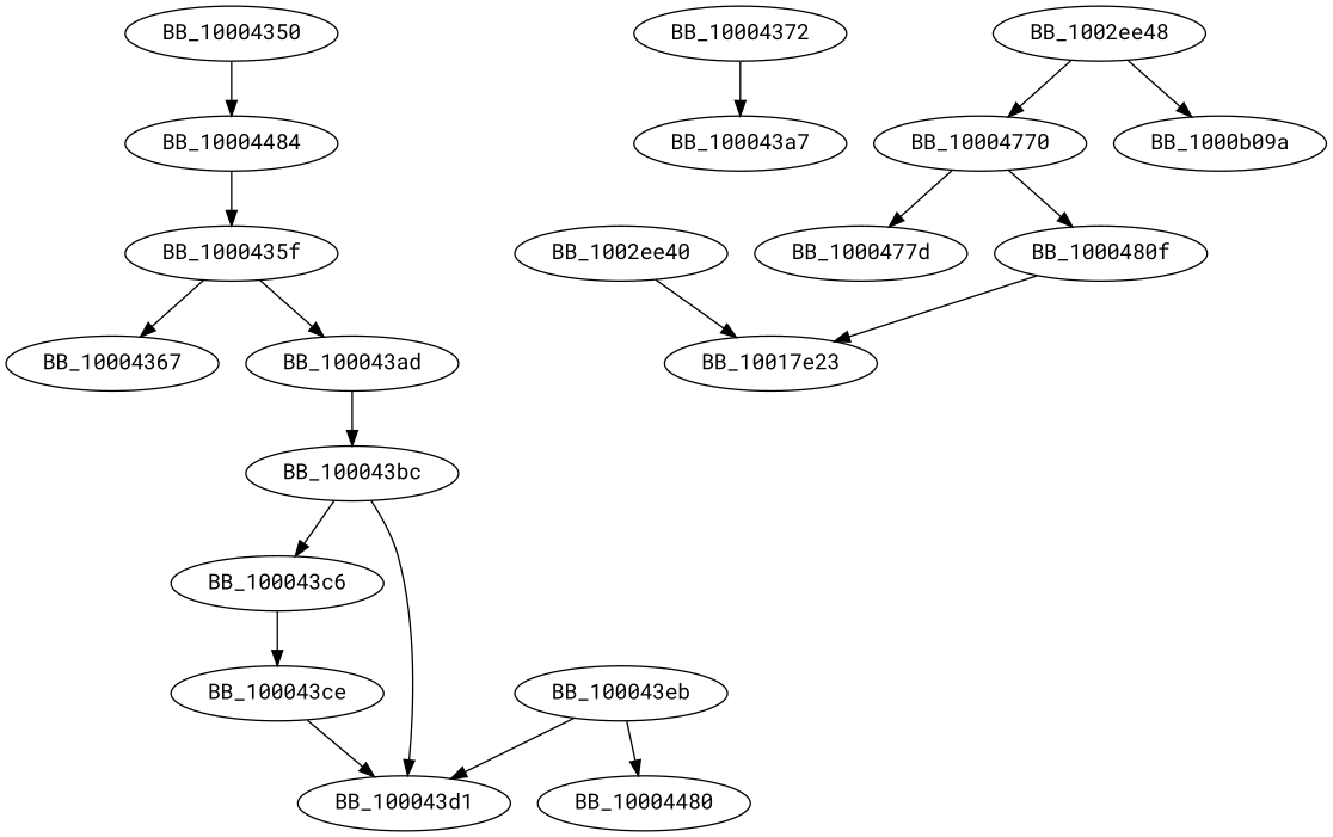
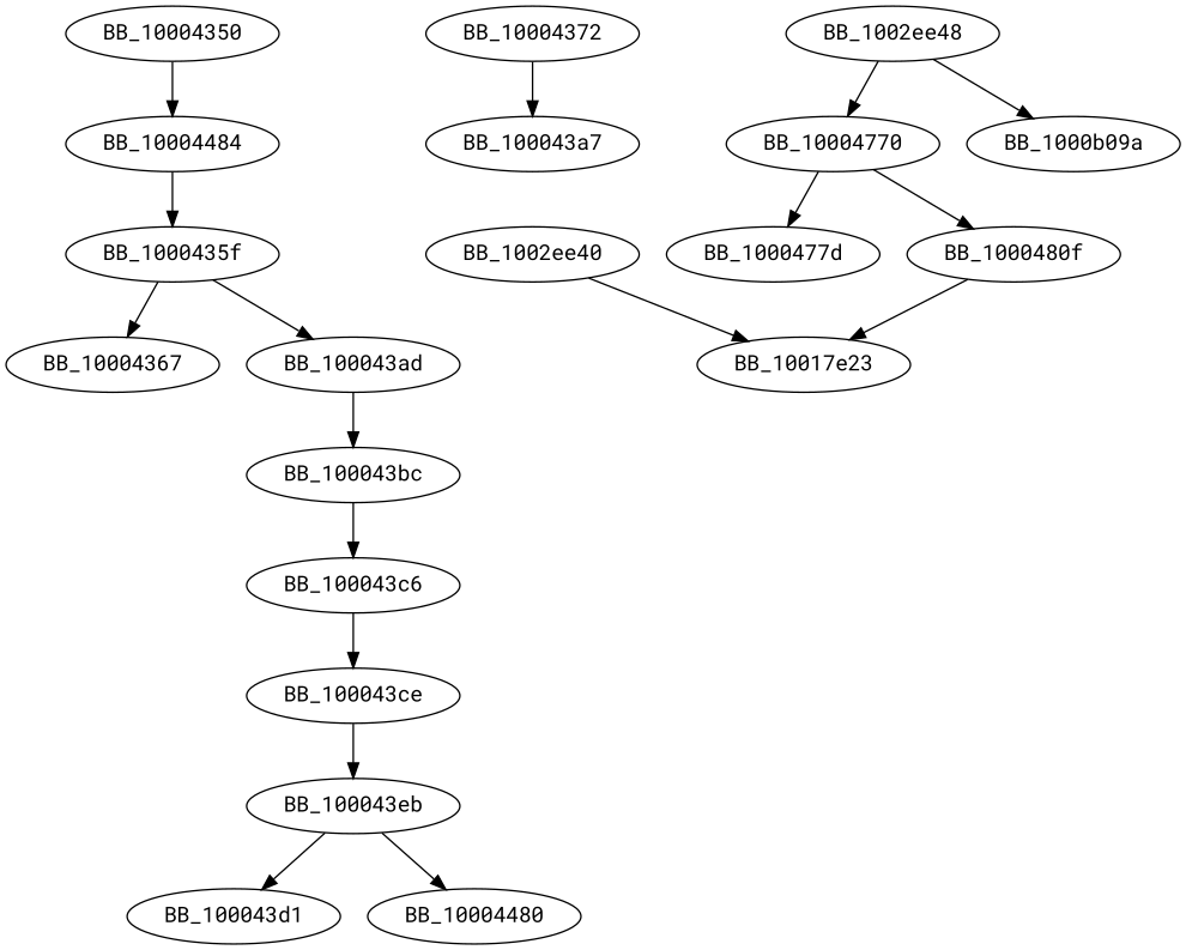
  digraph {
    fontname="Roboto Mono"
    node [fontname="Roboto Mono"]
    edge [fontname="Roboto Mono"]
    BB_10004350
    BB_10004484
    BB_1000435f
    BB_10004367
    BB_100043ad
    BB_10004372
    BB_100043a7
    BB_100043bc
    BB_100043c6
    BB_100043d1
    BB_100043ce
    BB_100043eb
    BB_10004480
    BB_10004770
    BB_1000477d
    BB_1000480f
    BB_10017e23
    BB_1002ee40
    BB_1002ee48
    BB_1000b09a
    BB_10004350 -> BB_10004484
    BB_10004484 -> BB_1000435f
    BB_1000435f -> BB_10004367
    BB_1000435f -> BB_100043ad
    BB_100043ad -> BB_100043bc
    BB_10004372 -> BB_100043a7
    BB_100043bc -> BB_100043c6
-   BB_100043bc -> BB_100043d1
    BB_100043c6 -> BB_100043ce
-   BB_100043ce -> BB_100043d1
+   BB_100043ce -> BB_100043eb
    BB_100043eb -> BB_100043d1
    BB_100043eb -> BB_10004480
    BB_10004770 -> BB_1000477d
    BB_10004770 -> BB_1000480f
    BB_1000480f -> BB_10017e23
    BB_1002ee40 -> BB_10017e23
    BB_1002ee48 -> BB_10004770
    BB_1002ee48 -> BB_1000b09a
  }
